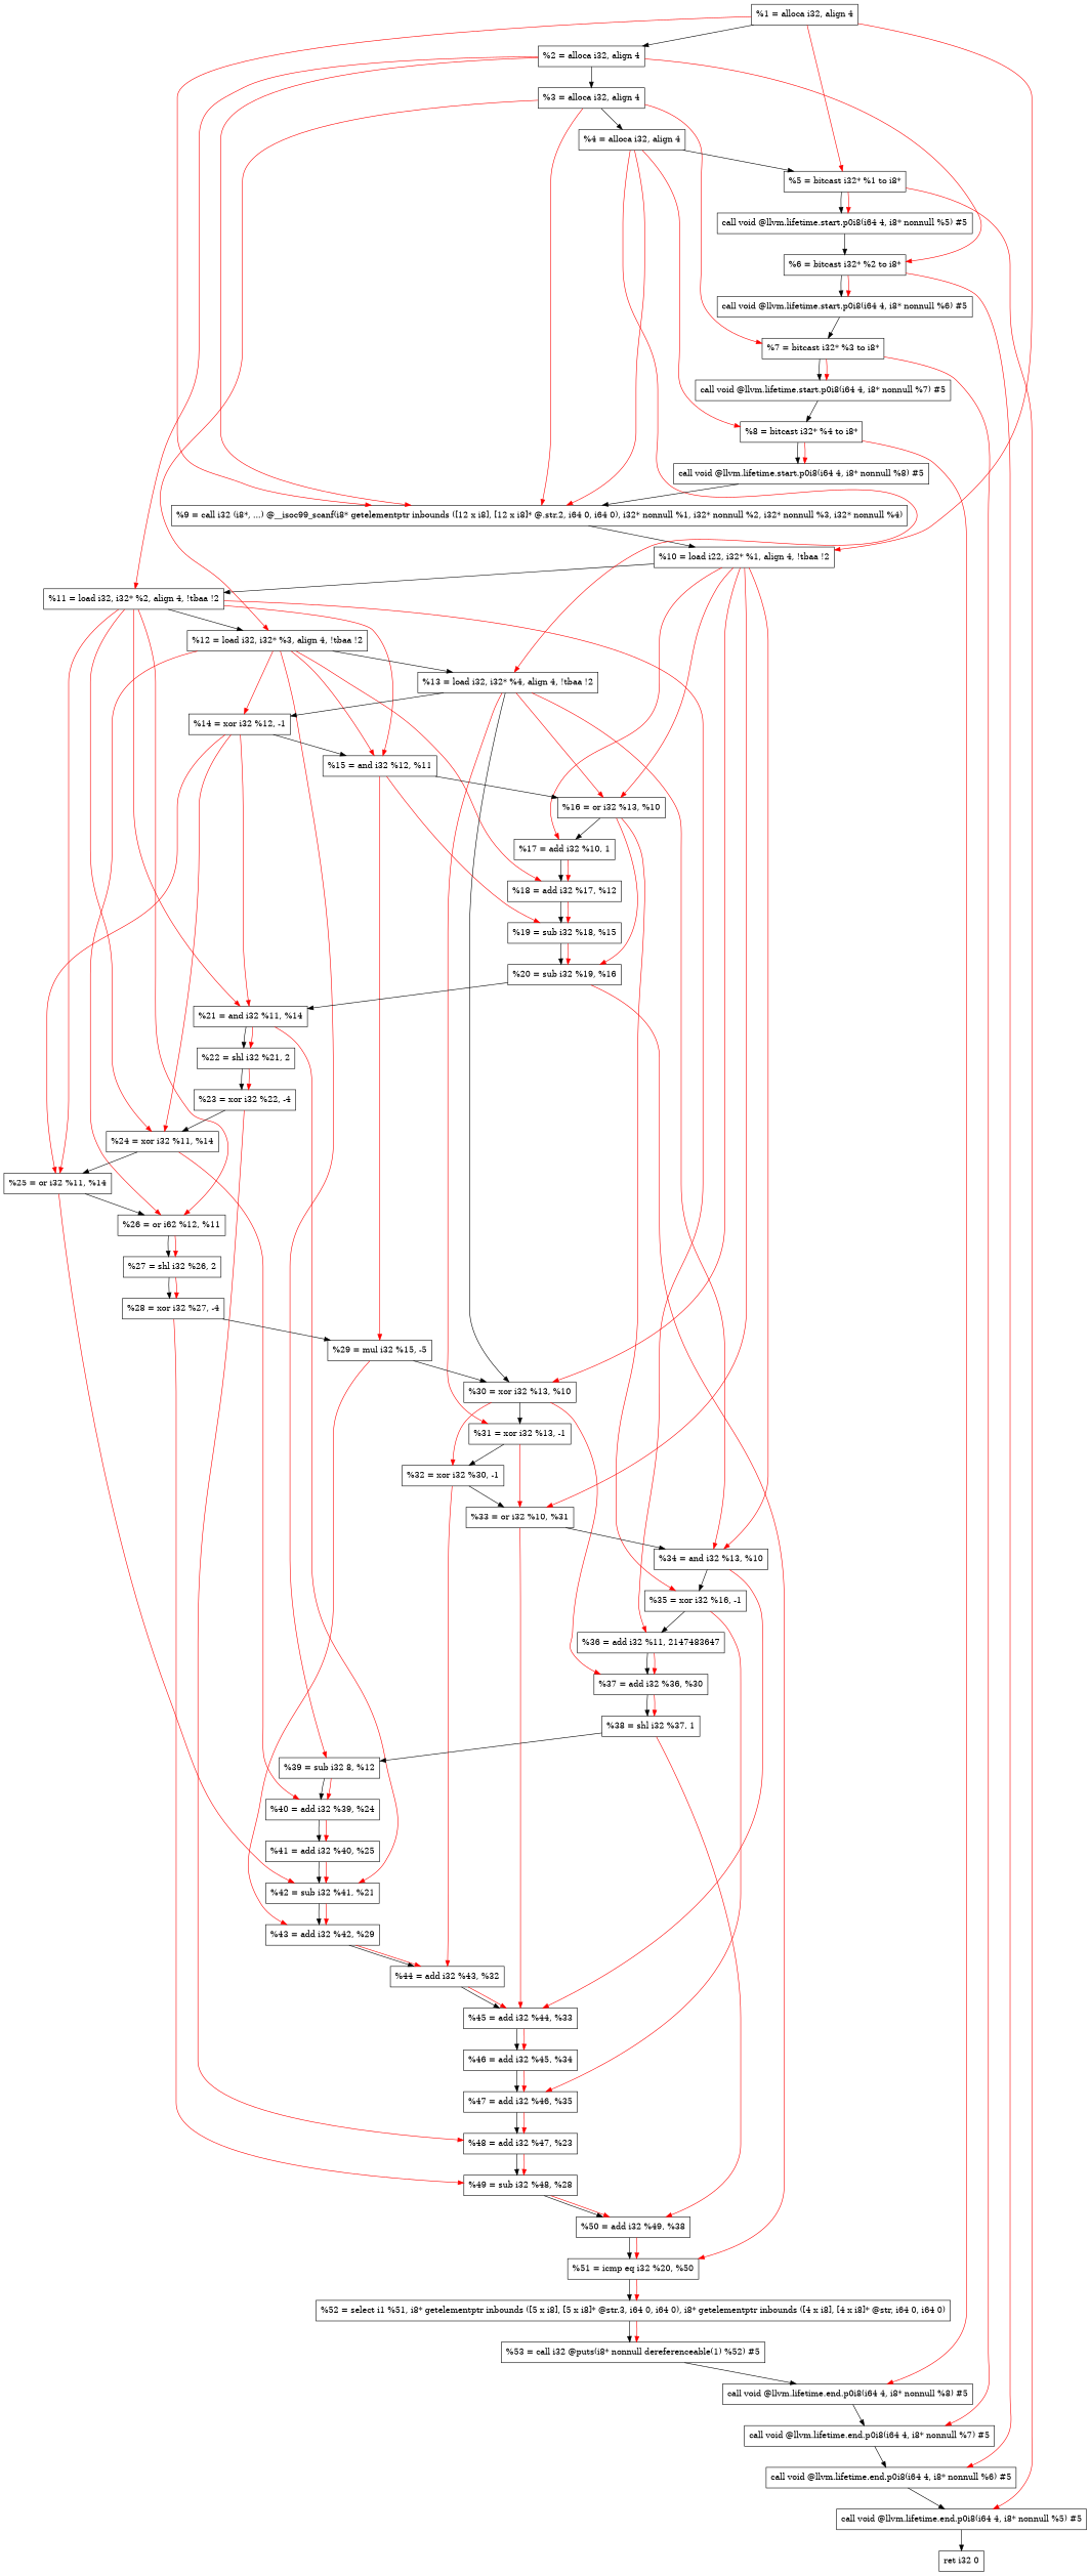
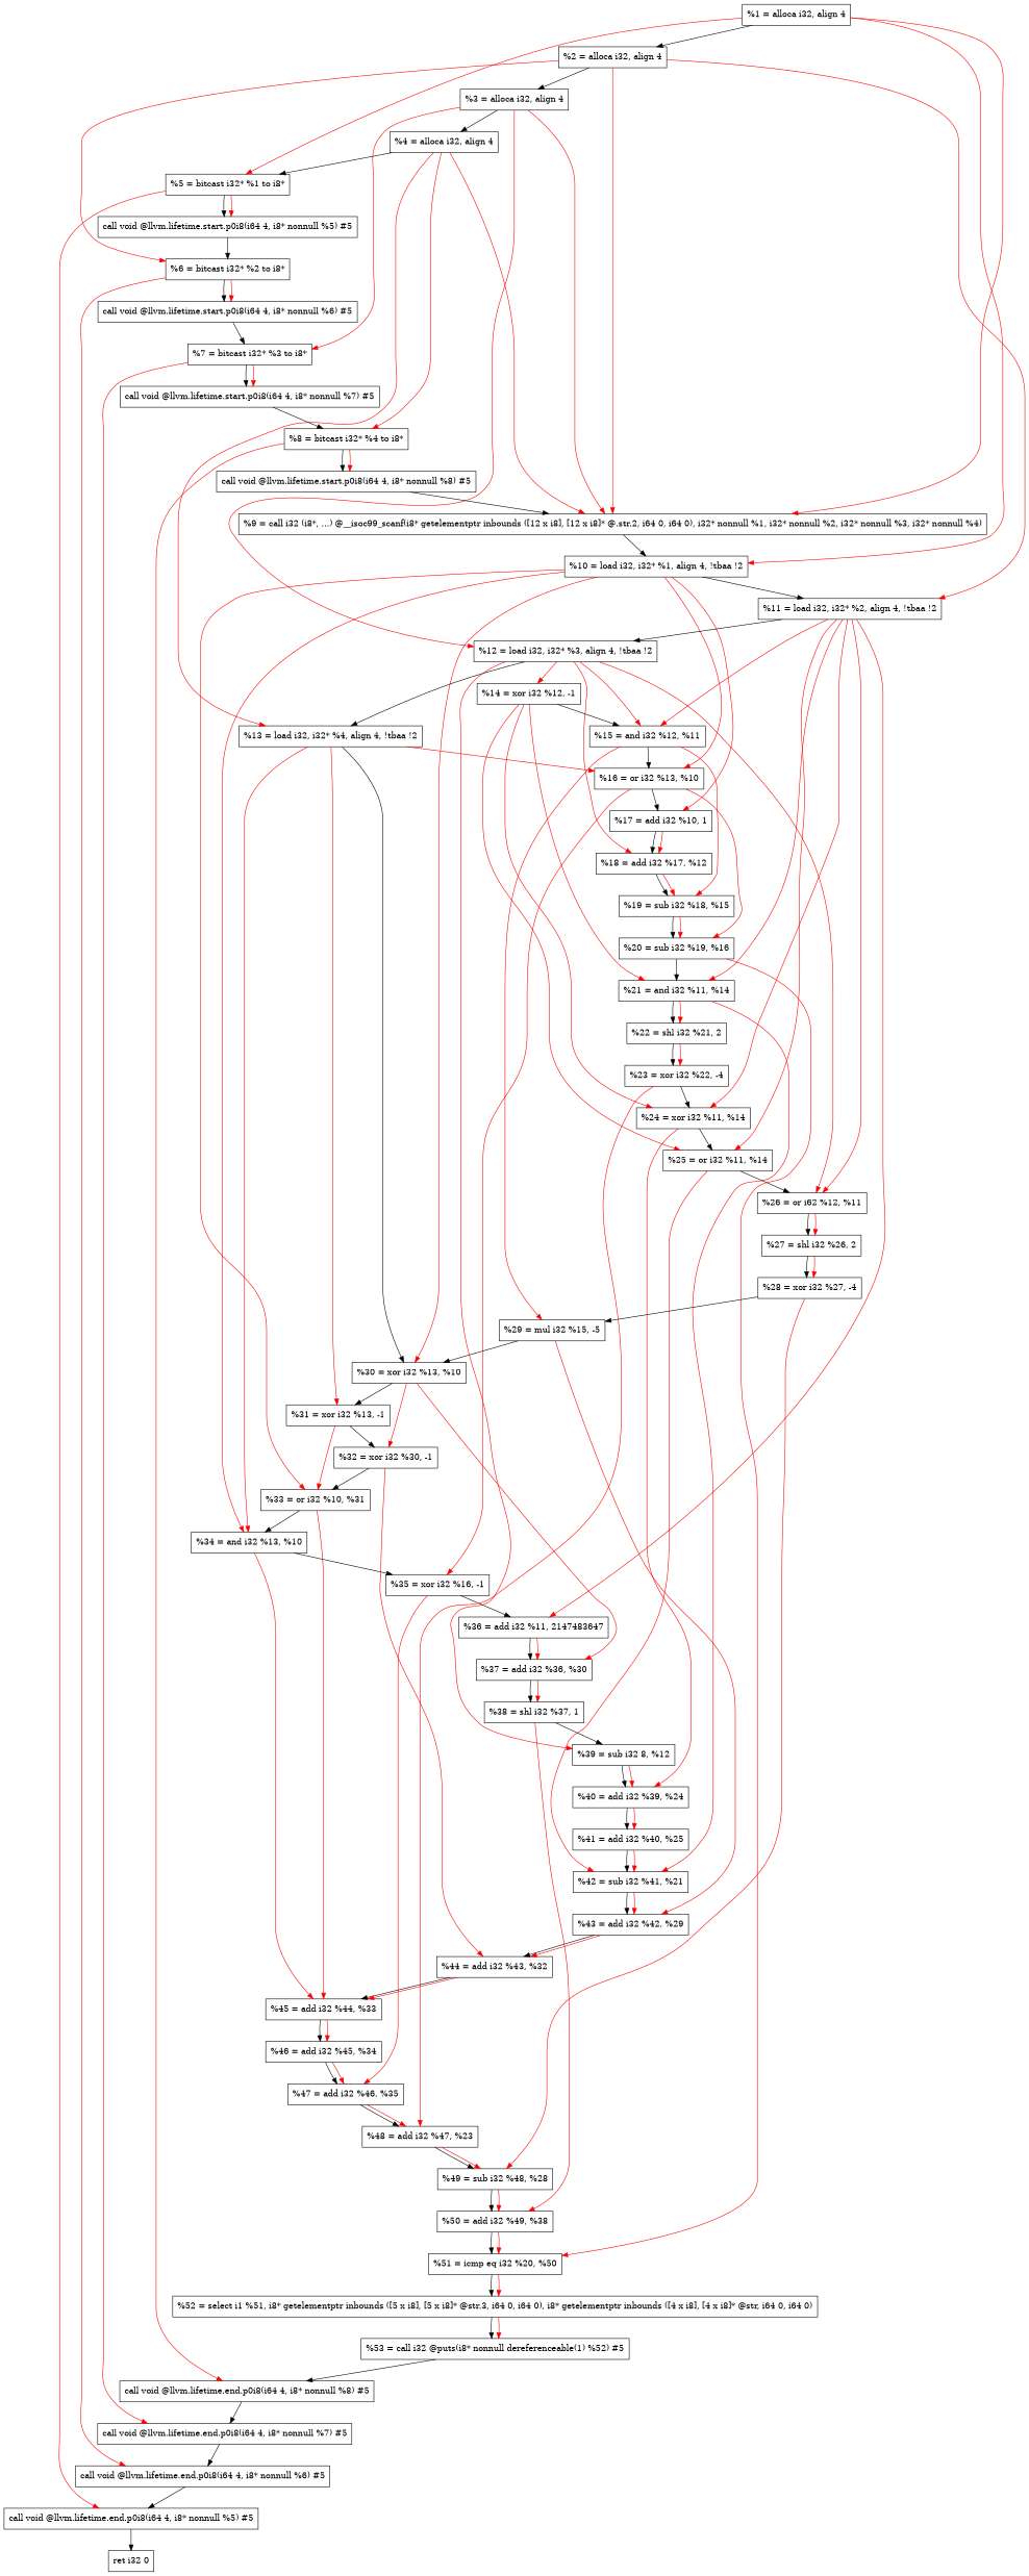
  digraph {
    node [shape=record]
    edge [color=red]
    n1 [label="  %1 = alloca i32, align 4"]
    n2 [label="  %2 = alloca i32, align 4"]
    n3 [label="  %5 = bitcast i32* %1 to i8*"]
    n4 [label="  %9 = call i32 (i8*, ...) @__isoc99_scanf(i8* getelementptr inbounds ([12 x i8], [12 x i8]* @.str.2, i64 0, i64 0), i32* nonnull %1, i32* nonnull %2, i32* nonnull %3, i32* nonnull %4)"]
-   n5 [label="%10 = load i22, i32* %1, align 4, !tbaa !2"]
+   n5 [label="  %10 = load i32, i32* %1, align 4, !tbaa !2"]
    n6 [label="  %3 = alloca i32, align 4"]
    n7 [label="  %6 = bitcast i32* %2 to i8*"]
    n8 [label="  %11 = load i32, i32* %2, align 4, !tbaa !2"]
    n9 [label="  call void @llvm.lifetime.start.p0i8(i64 4, i8* nonnull %5) #5"]
    n10 [label="  call void @llvm.lifetime.end.p0i8(i64 4, i8* nonnull %5) #5"]
    n11 [label="  %16 = or i32 %13, %10"]
    n12 [label="  %17 = add i32 %10, 1"]
    n13 [label="  %30 = xor i32 %13, %10"]
    n14 [label="  %33 = or i32 %10, %31"]
    n15 [label="  %34 = and i32 %13, %10"]
    n16 [label="  %4 = alloca i32, align 4"]
    n17 [label="  %7 = bitcast i32* %3 to i8*"]
    n18 [label="  %12 = load i32, i32* %3, align 4, !tbaa !2"]
    n19 [label="  call void @llvm.lifetime.start.p0i8(i64 4, i8* nonnull %6) #5"]
    n20 [label="  call void @llvm.lifetime.end.p0i8(i64 4, i8* nonnull %6) #5"]
    n21 [label="  %15 = and i32 %12, %11"]
    n22 [label="  %21 = and i32 %11, %14"]
    n23 [label="  %24 = xor i32 %11, %14"]
    n24 [label="  %25 = or i32 %11, %14"]
    n25 [label="%26 = or i62 %12, %11"]
    n26 [label="  %36 = add i32 %11, 2147483647"]
    n27 [label="  %8 = bitcast i32* %4 to i8*"]
    n28 [label="  %13 = load i32, i32* %4, align 4, !tbaa !2"]
    n29 [label="  call void @llvm.lifetime.start.p0i8(i64 4, i8* nonnull %7) #5"]
    n30 [label="  call void @llvm.lifetime.end.p0i8(i64 4, i8* nonnull %7) #5"]
    n31 [label="  %14 = xor i32 %12, -1"]
    n32 [label="  %18 = add i32 %17, %12"]
    n33 [label="  %39 = sub i32 8, %12"]
    n34 [label="  call void @llvm.lifetime.start.p0i8(i64 4, i8* nonnull %8) #5"]
    n35 [label="  call void @llvm.lifetime.end.p0i8(i64 4, i8* nonnull %8) #5"]
    n36 [label="  %31 = xor i32 %13, -1"]
    n37 [label="  ret i32 0"]
    n38 [label="  %20 = sub i32 %19, %16"]
    n39 [label="  %35 = xor i32 %16, -1"]
    n40 [label="  %32 = xor i32 %30, -1"]
    n41 [label="  %37 = add i32 %36, %30"]
    n42 [label="  %45 = add i32 %44, %33"]
    n43 [label="  %19 = sub i32 %18, %15"]
    n44 [label="  %29 = mul i32 %15, -5"]
    n45 [label="  %22 = shl i32 %21, 2"]
    n46 [label="  %42 = sub i32 %41, %21"]
    n47 [label="  %40 = add i32 %39, %24"]
    n48 [label="  %27 = shl i32 %26, 2"]
    n49 [label="  %43 = add i32 %42, %29"]
    n50 [label="  %51 = icmp eq i32 %20, %50"]
    n51 [label="  %47 = add i32 %46, %35"]
    n52 [label="  %52 = select i1 %51, i8* getelementptr inbounds ([5 x i8], [5 x i8]* @str.3, i64 0, i64 0), i8* getelementptr inbounds ([4 x i8], [4 x i8]* @str, i64 0, i64 0)"]
    n53 [label="  %23 = xor i32 %22, -4"]
    n54 [label="  %48 = add i32 %47, %23"]
    n55 [label="  %49 = sub i32 %48, %28"]
    n56 [label="  %41 = add i32 %40, %25"]
    n57 [label="  %28 = xor i32 %27, -4"]
    n58 [label="  %50 = add i32 %49, %38"]
    n59 [label="  %44 = add i32 %43, %32"]
    n60 [label="  %38 = shl i32 %37, 1"]
    n61 [label="  %46 = add i32 %45, %34"]
    n62 [label="  %53 = call i32 @puts(i8* nonnull dereferenceable(1) %52) #5"]
    n1 -> n2 [color=""]
    n1 -> n3
    n1 -> n4
    n1 -> n5
    n2 -> n4
    n2 -> n6 [color=""]
    n2 -> n7
    n2 -> n8
    n3 -> n9 [color=""]
    n3 -> n9
    n3 -> n10
    n4 -> n5 [color=""]
    n5 -> n8 [color=""]
    n5 -> n11
    n5 -> n12
    n5 -> n13
    n5 -> n14
    n5 -> n15
    n6 -> n4
    n6 -> n16 [color=""]
    n6 -> n17
    n6 -> n18
    n7 -> n19 [color=""]
    n7 -> n19
    n7 -> n20
    n8 -> n18 [color=""]
    n8 -> n21
    n8 -> n22
    n8 -> n23
    n8 -> n24
    n8 -> n25
    n8 -> n26
    n9 -> n7 [color=""]
    n10 -> n37 [color=""]
    n11 -> n12 [color=""]
    n11 -> n38
    n11 -> n39
    n12 -> n32 [color=""]
    n12 -> n32
    n13 -> n36 [color=""]
    n13 -> n40
    n13 -> n41
    n14 -> n15 [color=""]
    n14 -> n42
    n15 -> n39 [color=""]
    n15 -> n42
    n16 -> n3 [color=""]
    n16 -> n4
    n16 -> n27
    n16 -> n28
    n17 -> n29 [color=""]
    n17 -> n29
    n17 -> n30
    n18 -> n21
    n18 -> n25
    n18 -> n28 [color=""]
    n18 -> n31
    n18 -> n32
    n18 -> n33
    n19 -> n17 [color=""]
    n20 -> n10 [color=""]
    n21 -> n11 [color=""]
    n21 -> n43
    n21 -> n44
    n22 -> n45 [color=""]
    n22 -> n45
    n22 -> n46
    n23 -> n24 [color=""]
    n23 -> n47
    n24 -> n25 [color=""]
    n24 -> n46
    n25 -> n48 [color=""]
    n25 -> n48
    n26 -> n41 [color=""]
    n26 -> n41
    n27 -> n34 [color=""]
    n27 -> n34
    n27 -> n35
    n28 -> n11
    n28 -> n13 [color=black]
    n28 -> n15
-   n28 -> n31 [color=""]
    n28 -> n36
    n29 -> n27 [color=""]
    n30 -> n20 [color=""]
    n31 -> n21 [color=""]
    n31 -> n22
    n31 -> n23
    n31 -> n24
    n32 -> n43 [color=""]
    n32 -> n43
    n33 -> n47 [color=""]
    n33 -> n47
    n34 -> n4 [color=""]
    n35 -> n30 [color=""]
    n36 -> n14
    n36 -> n40 [color=""]
    n38 -> n22 [color=""]
    n38 -> n50
    n39 -> n26 [color=""]
    n39 -> n51
    n40 -> n14 [color=""]
    n40 -> n59
    n41 -> n60 [color=""]
    n41 -> n60
    n42 -> n61 [color=""]
    n42 -> n61
    n43 -> n38 [color=""]
    n43 -> n38
    n44 -> n13 [color=""]
    n44 -> n49
    n45 -> n53 [color=""]
    n45 -> n53
    n46 -> n49 [color=""]
    n46 -> n49
    n47 -> n56 [color=""]
    n47 -> n56
    n48 -> n57 [color=""]
    n48 -> n57
    n49 -> n59 [color=""]
    n49 -> n59
    n50 -> n52 [color=""]
    n50 -> n52
    n51 -> n54 [color=""]
    n51 -> n54
    n52 -> n62 [color=""]
    n52 -> n62
    n53 -> n23 [color=""]
    n53 -> n54
    n54 -> n55 [color=""]
    n54 -> n55
    n55 -> n58 [color=""]
    n55 -> n58
    n56 -> n46 [color=""]
    n56 -> n46
    n57 -> n44 [color=""]
    n57 -> n55
    n58 -> n50 [color=""]
    n58 -> n50
    n59 -> n42 [color=""]
    n59 -> n42
    n60 -> n33 [color=""]
    n60 -> n58
    n61 -> n51 [color=""]
    n61 -> n51
    n62 -> n35 [color=""]
  }
